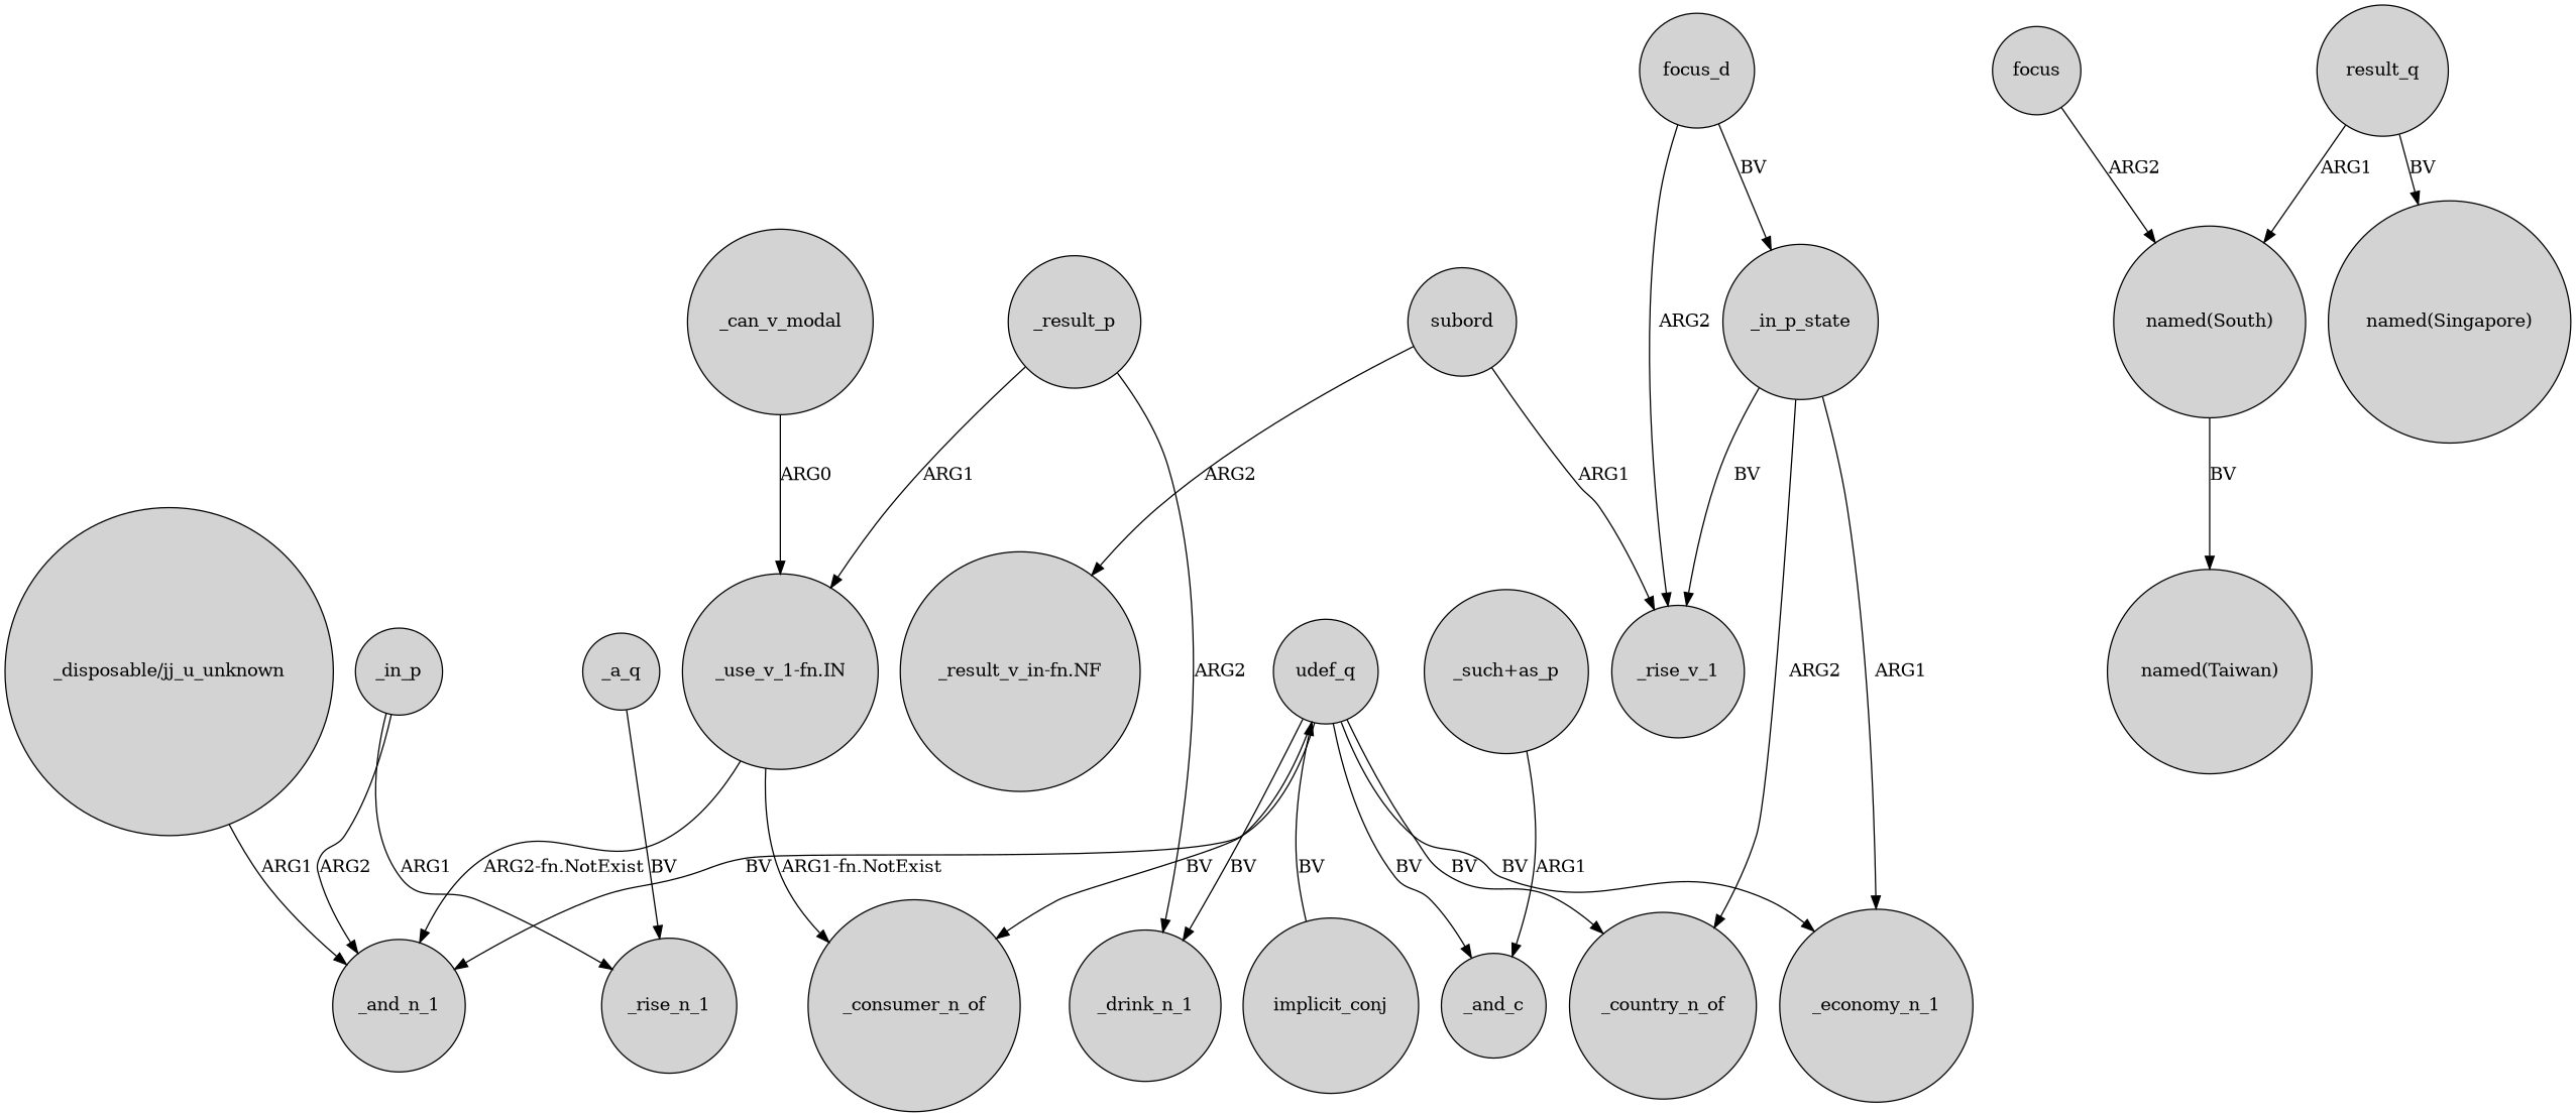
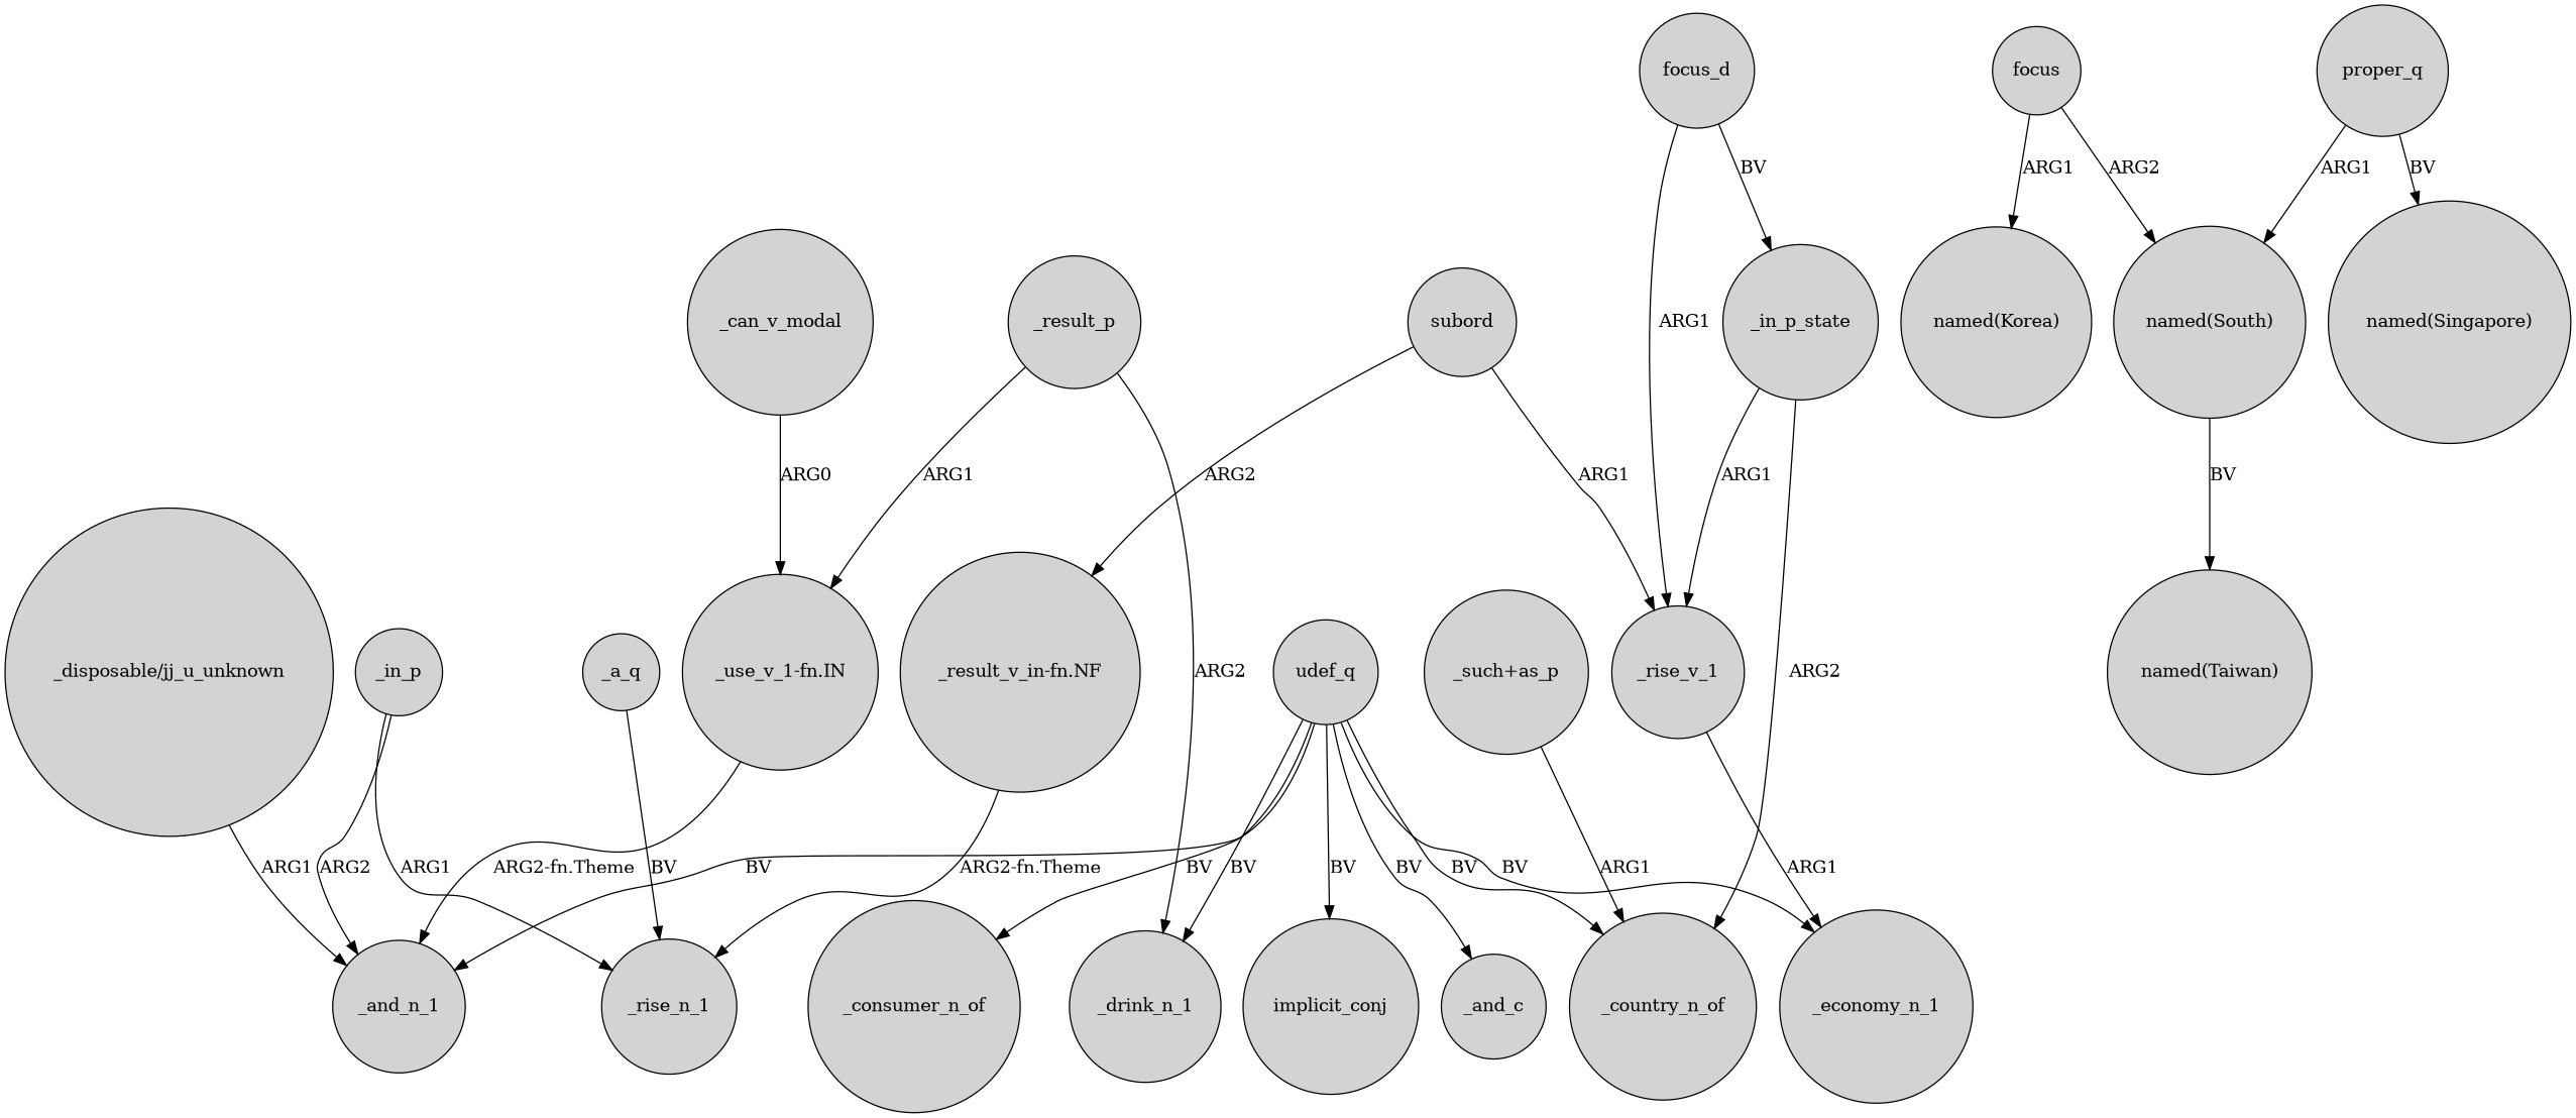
  digraph {
    node [shape=circle style=filled]
    udef_q
    _drink_n_1
    _country_n_of
    _consumer_n_of
    implicit_conj
    _economy_n_1
    n7 [label=_and_n_1]
    _and_c
    n9 [label=_rise_v_1]
    subord
    "_result_v_in-fn.NF"
    _rise_n_1
    n13 [label=focus]
    "named(South)"
+   "named(Korea)"
    "named(Taiwan)"
    _a_q
    _in_p_state
    focus_d
    "_use_v_1-fn.IN"
    _in_p
    n22 [label=_result_p]
-   proper_q [label=result_q]
+   proper_q
    "named(Singapore)"
    "_such+as_p"
    "_disposable/jj_u_unknown"
    _can_v_modal
    udef_q -> _drink_n_1 [label=BV]
    udef_q -> _country_n_of [label=BV]
    udef_q -> _consumer_n_of [label=BV]
-   implicit_conj -> udef_q [label=BV]
+   udef_q -> implicit_conj [label=BV]
    udef_q -> _economy_n_1 [label=BV]
    udef_q -> n7 [label=BV]
    udef_q -> _and_c [label=BV]
-   _in_p_state -> _economy_n_1 [label=ARG1]
+   n9 -> _economy_n_1 [label=ARG1]
    subord -> n9 [label=ARG1]
    subord -> "_result_v_in-fn.NF" [label=ARG2]
+   "_result_v_in-fn.NF" -> _rise_n_1 [label="ARG2-fn.Theme"]
    n13 -> "named(South)" [label=ARG2]
+   n13 -> "named(Korea)" [label=ARG1]
    "named(South)" -> "named(Taiwan)" [label=BV]
    _a_q -> _rise_n_1 [label=BV]
    _in_p_state -> _country_n_of [label=ARG2]
-   _in_p_state -> n9 [label=BV]
-   focus_d -> n9 [label=ARG2]
+   _in_p_state -> n9 [label=ARG1]
+   focus_d -> n9 [label=ARG1]
    focus_d -> _in_p_state [label=BV]
-   "_use_v_1-fn.IN" -> _consumer_n_of [label="ARG1-fn.NotExist"]
-   "_use_v_1-fn.IN" -> n7 [label="ARG2-fn.NotExist"]
+   "_use_v_1-fn.IN" -> n7 [label="ARG2-fn.Theme"]
    _in_p -> n7 [label=ARG2]
    _in_p -> _rise_n_1 [label=ARG1]
    n22 -> _drink_n_1 [label=ARG2]
    n22 -> "_use_v_1-fn.IN" [label=ARG1]
    proper_q -> "named(South)" [label=ARG1]
    proper_q -> "named(Singapore)" [label=BV]
-   "_such+as_p" -> _and_c [label=ARG1]
+   "_such+as_p" -> _country_n_of [label=ARG1]
    "_disposable/jj_u_unknown" -> n7 [label=ARG1]
    _can_v_modal -> "_use_v_1-fn.IN" [label=ARG0]
  }
